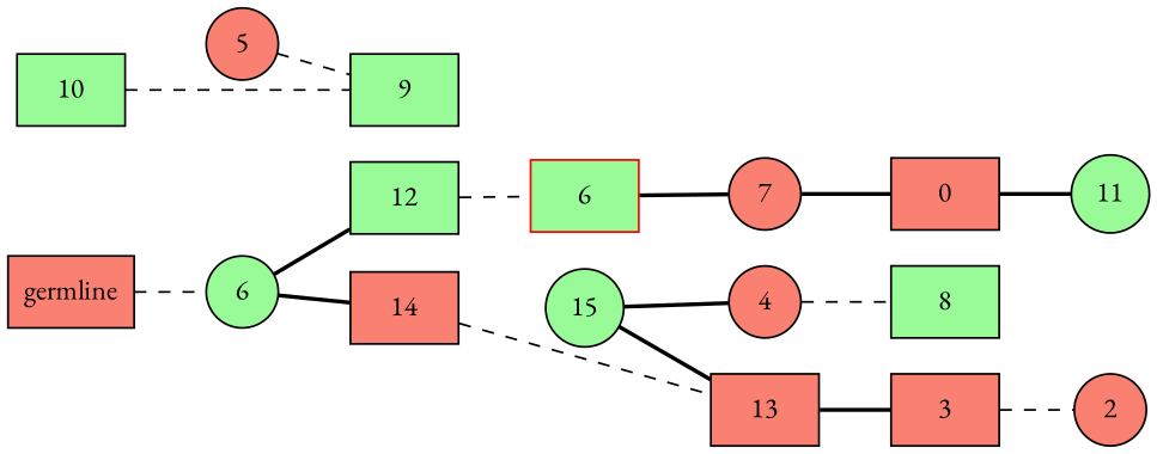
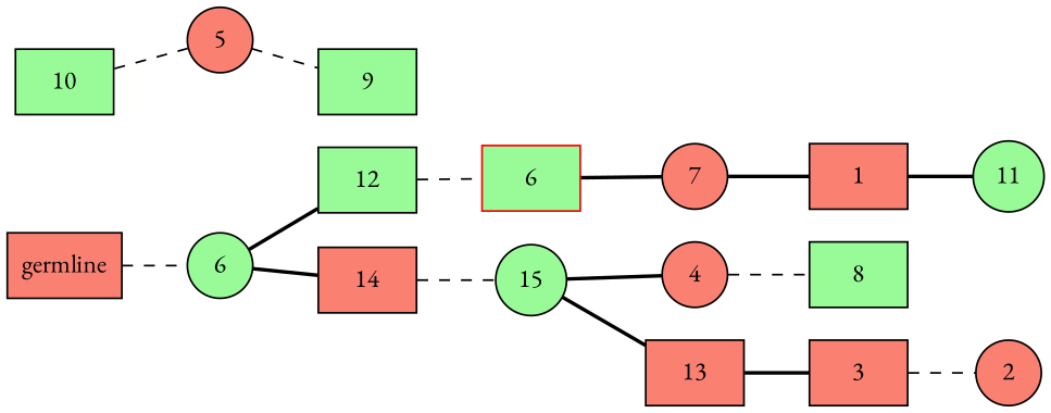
  graph {
    fontname="EB Garamond"
    rankdir=LR
    splines=line
    node [fillcolor=salmon fontname="EB Garamond" shape=box style=filled]
    edge [fontname="EB Garamond" style=bold]
    n1 [label=germline]
    n2 [fillcolor=palegreen label=6 shape=circle]
    n3 [fillcolor=palegreen label=12]
    n4 [label=14]
    n5 [color=red fillcolor=palegreen label=6]
    n6 [fillcolor=palegreen label=15 shape=circle]
    n7 [label=7 shape=circle]
    n8 [label=4 shape=circle]
    n9 [fillcolor=palegreen label=8]
-   n10 [label=0]
+   n10 [label=1]
    n11 [fillcolor=palegreen label=11 shape=circle]
    n12 [fillcolor=palegreen label=10]
    n13 [label=5 shape=circle]
    n14 [fillcolor=palegreen label=9]
    n15 [label=13]
    n16 [label=3]
    n17 [label=2 shape=circle]
    n1 -- n2 [style=dashed]
    n2 -- n3
    n2 -- n4
    n3 -- n5 [style=dashed]
-   n4 -- n15 [style=dashed]
+   n4 -- n6 [style=dashed]
    n5 -- n7
    n6 -- n8
    n6 -- n15
    n7 -- n10
    n8 -- n9 [style=dashed]
    n10 -- n11
-   n12 -- n14 [style=dashed]
+   n12 -- n13 [style=dashed]
    n13 -- n14 [style=dashed]
    n15 -- n16
    n16 -- n17 [style=dashed]
  }
